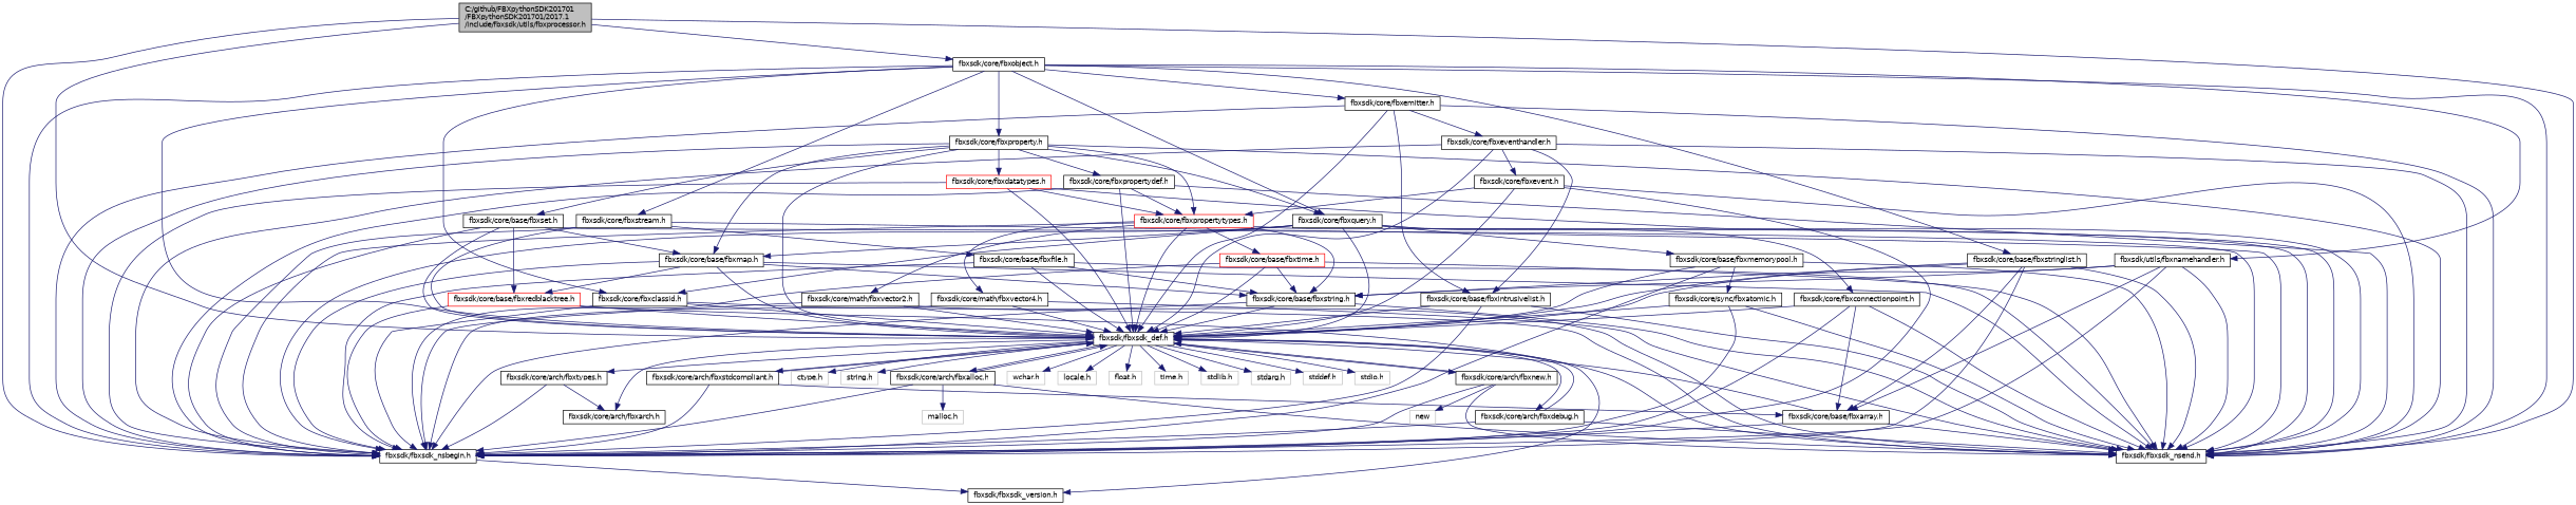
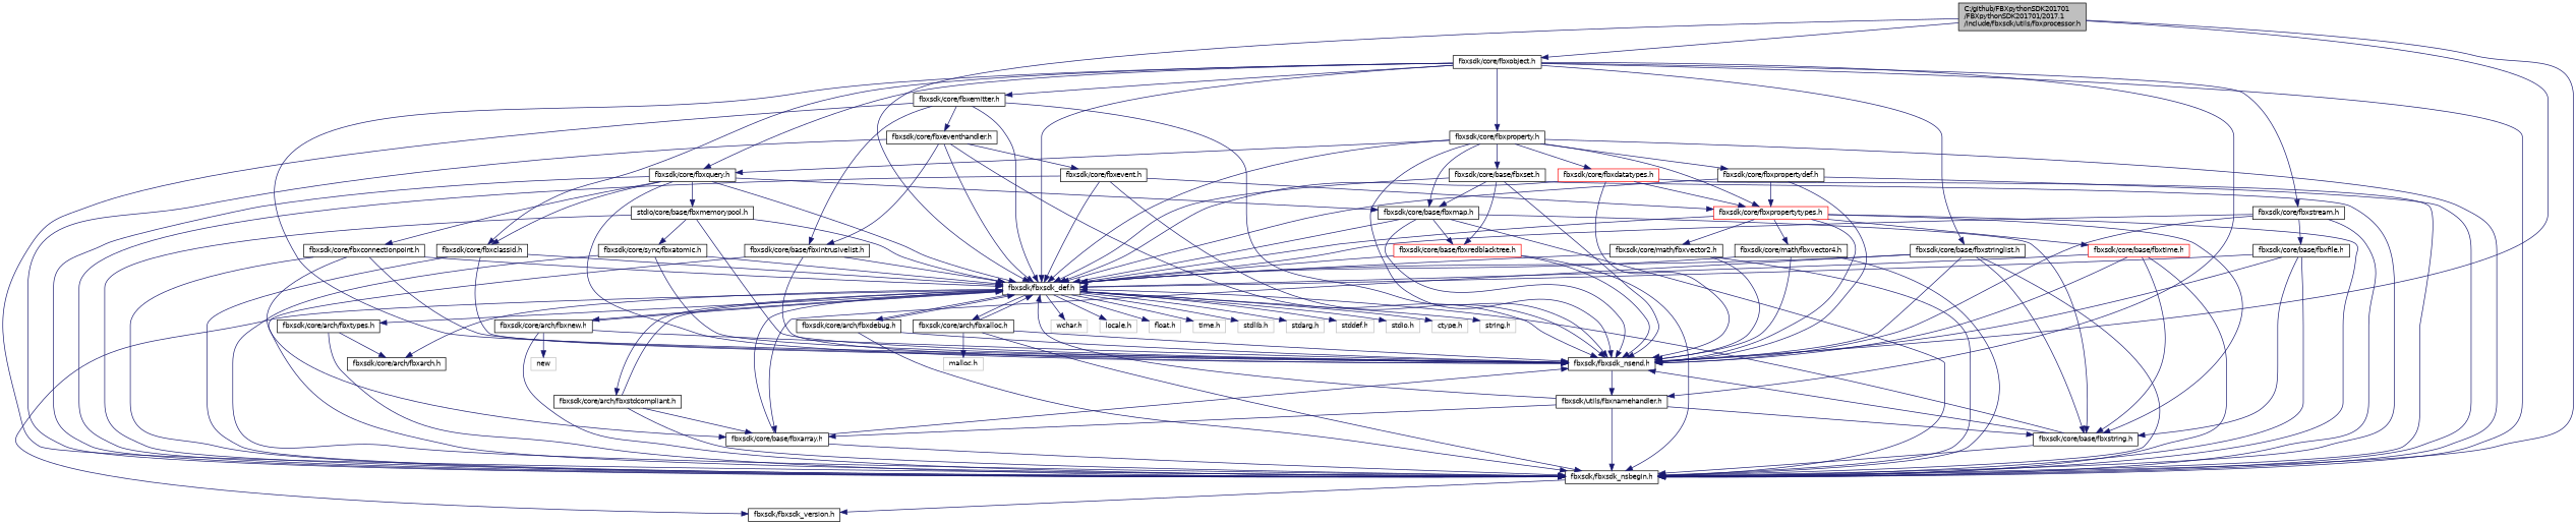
  digraph {
    node [color=black fillcolor=white fontname=Helvetica fontsize=10 shape=record style=filled]
    edge [color=midnightblue fontname=Helvetica fontsize=10 labelfontname=Helvetica labelfontsize=10 style=solid]
    n1 [fillcolor=grey75 fontcolor=black height=0.2 label="C:/github/FBXpythonSDK201701\l/FBXpythonSDK201701/2017.1\l/include/fbxsdk/utils/fbxprocessor.h" width=0.4]
    n2 [height=0.2 label="fbxsdk/fbxsdk_def.h" width=0.4]
    n3 [height=0.2 label="fbxsdk/fbxsdk_nsbegin.h" width=0.4]
    n4 [height=0.2 label="fbxsdk/fbxsdk_nsend.h" width=0.4]
    n5 [height=0.2 label="fbxsdk/core/fbxobject.h" width=0.4]
    n6 [color=grey75 height=0.2 label="stdlib.h" width=0.4]
    n7 [color=grey75 height=0.2 label="stdarg.h" width=0.4]
    n8 [color=grey75 height=0.2 label="stddef.h" width=0.4]
    n9 [color=grey75 height=0.2 label="stdio.h" width=0.4]
    n10 [color=grey75 height=0.2 label="ctype.h" width=0.4]
    n11 [color=grey75 height=0.2 label="string.h" width=0.4]
    n12 [color=grey75 height=0.2 label="wchar.h" width=0.4]
    n13 [color=grey75 height=0.2 label="locale.h" width=0.4]
    n14 [color=grey75 height=0.2 label="float.h" width=0.4]
    n15 [color=grey75 height=0.2 label="time.h" width=0.4]
    n16 [height=0.2 label="fbxsdk/fbxsdk_version.h" width=0.4]
    n17 [height=0.2 label="fbxsdk/core/arch/fbxarch.h" width=0.4]
    n18 [height=0.2 label="fbxsdk/core/arch/fbxtypes.h" width=0.4]
    n19 [height=0.2 label="fbxsdk/core/arch/fbxdebug.h" width=0.4]
    n20 [height=0.2 label="fbxsdk/core/arch/fbxalloc.h" width=0.4]
    n21 [height=0.2 label="fbxsdk/core/arch/fbxnew.h" width=0.4]
    n22 [height=0.2 label="fbxsdk/core/arch/fbxstdcompliant.h" width=0.4]
    n23 [height=0.2 label="fbxsdk/core/fbxclassid.h" width=0.4]
    n24 [height=0.2 label="fbxsdk/core/fbxquery.h" width=0.4]
    n25 [height=0.2 label="fbxsdk/core/fbxemitter.h" width=0.4]
    n26 [height=0.2 label="fbxsdk/core/fbxproperty.h" width=0.4]
    n27 [height=0.2 label="fbxsdk/core/fbxstream.h" width=0.4]
    n28 [height=0.2 label="fbxsdk/core/base/fbxstringlist.h" width=0.4]
    n29 [height=0.2 label="fbxsdk/utils/fbxnamehandler.h" width=0.4]
    n30 [color=grey75 height=0.2 label="malloc.h" width=0.4]
    n31 [color=grey75 height=0.2 label=new width=0.4]
    n32 [height=0.2 label="fbxsdk/core/base/fbxarray.h" width=0.4]
    n33 [height=0.2 label="fbxsdk/core/fbxconnectionpoint.h" width=0.4]
    n34 [height=0.2 label="fbxsdk/core/base/fbxmap.h" width=0.4]
-   n35 [height=0.2 label="fbxsdk/core/base/fbxmemorypool.h" width=0.4]
+   n35 [height=0.2 label="stdio/core/base/fbxmemorypool.h" width=0.4]
    n36 [height=0.2 label="fbxsdk/core/base/fbxintrusivelist.h" width=0.4]
    n37 [height=0.2 label="fbxsdk/core/fbxeventhandler.h" width=0.4]
    n38 [color=red height=0.2 label="fbxsdk/core/fbxpropertytypes.h" width=0.4]
    n39 [height=0.2 label="fbxsdk/core/fbxpropertydef.h" width=0.4]
    n40 [color=red height=0.2 label="fbxsdk/core/fbxdatatypes.h" width=0.4]
    n41 [height=0.2 label="fbxsdk/core/base/fbxset.h" width=0.4]
    n42 [height=0.2 label="fbxsdk/core/base/fbxfile.h" width=0.4]
    n43 [height=0.2 label="fbxsdk/core/base/fbxstring.h" width=0.4]
    n44 [color=red height=0.2 label="fbxsdk/core/base/fbxredblacktree.h" width=0.4]
    n45 [height=0.2 label="fbxsdk/core/sync/fbxatomic.h" width=0.4]
    n46 [height=0.2 label="fbxsdk/core/fbxevent.h" width=0.4]
    n47 [color=red height=0.2 label="fbxsdk/core/base/fbxtime.h" width=0.4]
    n48 [height=0.2 label="fbxsdk/core/math/fbxvector2.h" width=0.4]
    n49 [height=0.2 label="fbxsdk/core/math/fbxvector4.h" width=0.4]
    n1 -> n2
    n1 -> n3
    n1 -> n4
    n1 -> n5
    n2 -> n6
    n2 -> n7
    n2 -> n8
    n2 -> n9
    n2 -> n10
    n2 -> n11
    n2 -> n12
    n2 -> n13
    n2 -> n14
    n2 -> n15
    n2 -> n16
    n2 -> n17
    n2 -> n18
    n2 -> n19
    n2 -> n20
    n2 -> n21
    n2 -> n22
    n3 -> n16
    n5 -> n2
    n5 -> n3
    n5 -> n4
    n5 -> n23
    n5 -> n24
    n5 -> n25
    n5 -> n26
    n5 -> n27
    n5 -> n28
    n5 -> n29
    n18 -> n3
    n18 -> n17
    n19 -> n2
    n19 -> n3
    n19 -> n4
    n20 -> n2
    n20 -> n3
    n20 -> n4
    n20 -> n30
    n21 -> n2
    n21 -> n3
    n21 -> n4
    n21 -> n31
    n22 -> n2
    n22 -> n3
    n22 -> n32
    n23 -> n2
    n23 -> n3
    n23 -> n4
    n24 -> n2
    n24 -> n3
    n24 -> n4
    n24 -> n23
    n24 -> n33
    n24 -> n34
    n24 -> n35
    n25 -> n2
    n25 -> n3
    n25 -> n4
    n25 -> n36
    n25 -> n37
    n26 -> n2
    n26 -> n3
    n26 -> n4
    n26 -> n24
    n26 -> n34
    n26 -> n38
    n26 -> n39
    n26 -> n40
    n26 -> n41
    n27 -> n2
    n27 -> n3
    n27 -> n4
    n27 -> n42
    n28 -> n2
    n28 -> n3
    n28 -> n4
    n28 -> n32
    n28 -> n43
    n29 -> n2
    n29 -> n3
-   n29 -> n4
+   n4 -> n29
    n29 -> n32
    n29 -> n43
    n32 -> n2
    n32 -> n3
    n32 -> n4
    n33 -> n2
    n33 -> n3
    n33 -> n4
    n33 -> n32
    n34 -> n2
    n34 -> n3
    n34 -> n4
    n34 -> n43
    n34 -> n44
    n35 -> n2
    n35 -> n3
    n35 -> n4
    n35 -> n45
    n36 -> n2
    n36 -> n3
    n36 -> n4
    n37 -> n2
    n37 -> n3
    n37 -> n4
    n37 -> n36
    n37 -> n46
    n38 -> n2
    n38 -> n3
    n38 -> n4
    n38 -> n43
    n38 -> n47
    n38 -> n48
    n38 -> n49
    n39 -> n2
    n39 -> n3
    n39 -> n4
    n39 -> n38
    n40 -> n2
    n40 -> n3
    n40 -> n4
    n40 -> n38
    n41 -> n2
    n41 -> n3
    n41 -> n4
    n41 -> n34
    n41 -> n44
    n42 -> n2
    n42 -> n3
    n42 -> n4
    n42 -> n43
    n43 -> n2
    n43 -> n3
    n43 -> n4
    n44 -> n2
    n44 -> n3
    n44 -> n4
    n45 -> n2
    n45 -> n3
    n45 -> n4
    n46 -> n2
    n46 -> n3
    n46 -> n4
    n46 -> n38
    n47 -> n2
    n47 -> n3
    n47 -> n4
    n47 -> n43
    n48 -> n2
    n48 -> n3
    n48 -> n4
    n49 -> n2
    n49 -> n3
    n49 -> n4
  }
